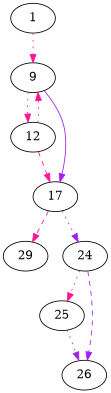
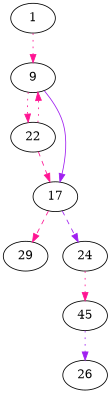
  strict digraph {
    edge [color=deeppink style=dotted cond=true]
    1 [entry=true]
    9
-   12
+   12 [label=22]
    17
    29
    24
-   25
+   25 [label=45]
    26
    1 -> 9 [cond=""]
    9 -> 12
    9 -> 17 [color=purple cond=false style=solid]
    12 -> 9
    12 -> 17 [cond=false style=dashed]
    17 -> 29 [style=dashed]
-   17 -> 24 [color=purple cond=false]
+   17 -> 24 [color=purple cond=false style=dashed]
    24 -> 25
-   24 -> 26 [color=purple cond=false style=dashed]
    25 -> 26 [color=purple cond=""]
  }
